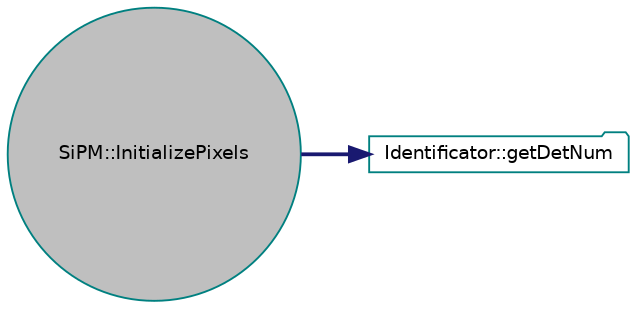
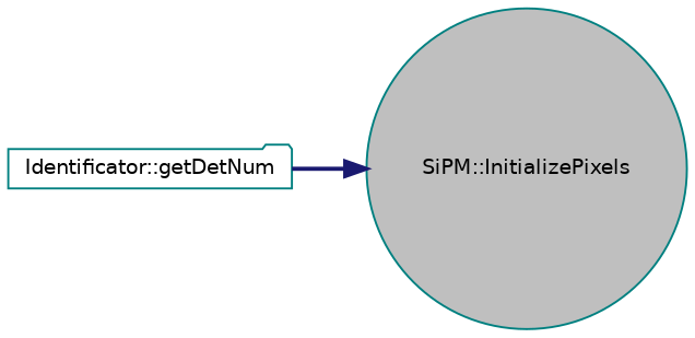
  digraph {
    rankdir=LR
    node [color=teal fontname=Helvetica fontsize=10 style=filled]
    n1 [fillcolor=grey75 fontcolor=black height=0.2 label="SiPM::InitializePixels" shape=circle width=0.4]
    n2 [fillcolor=white height=0.2 label="Identificator::getDetNum" shape=folder width=0.4]
-   n1 -> n2 [color=midnightblue fontname=Helvetica fontsize=10 labelfontname=Helvetica labelfontsize=10 style=bold]
+   n2 -> n1 [color=midnightblue fontname=Helvetica fontsize=10 labelfontname=Helvetica labelfontsize=10 style=bold]
  }
